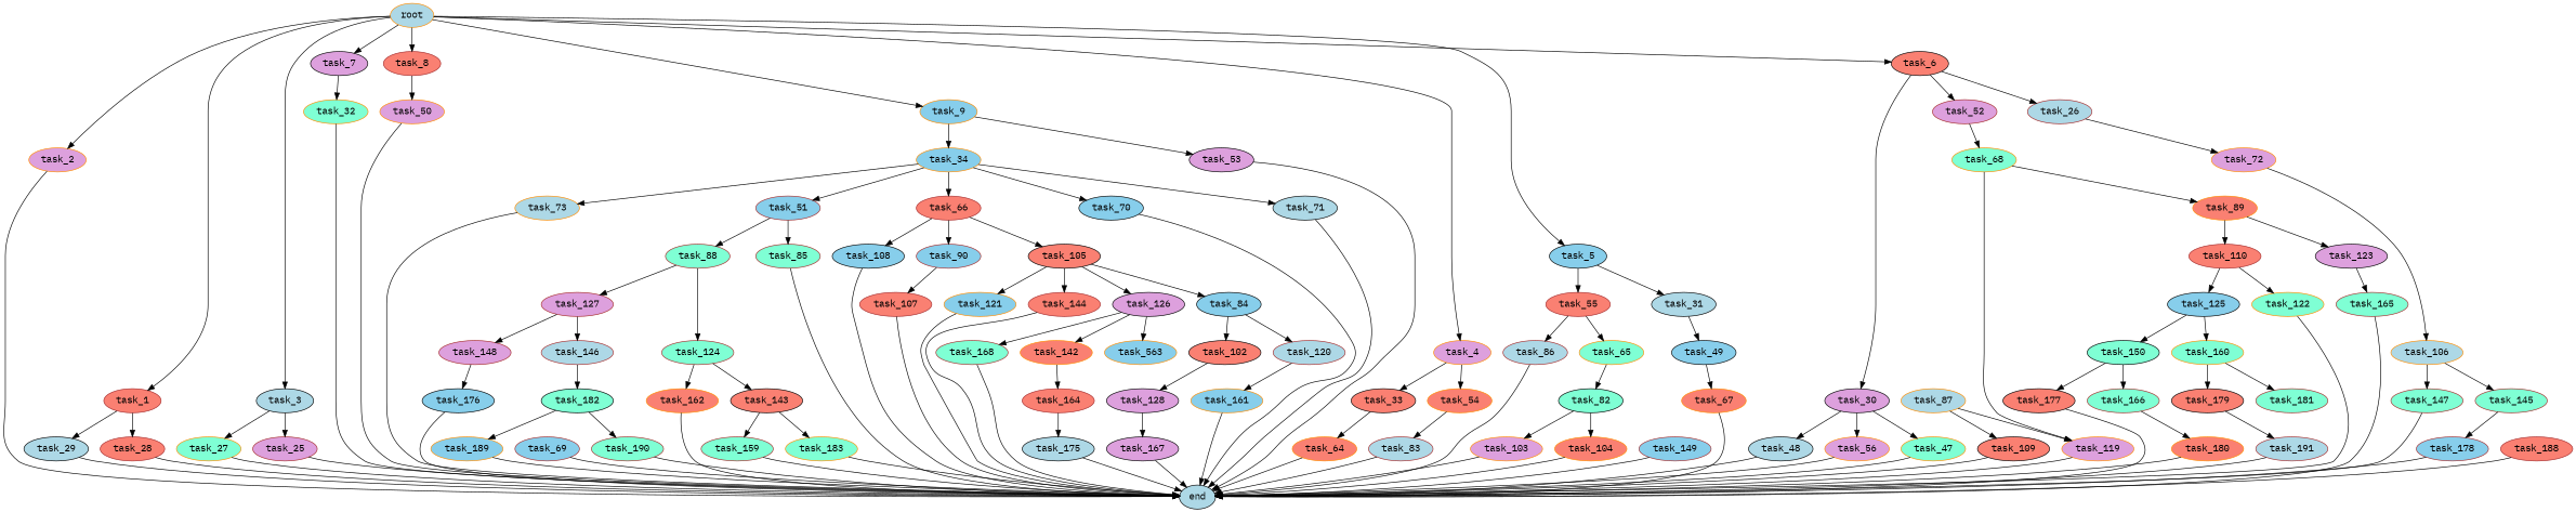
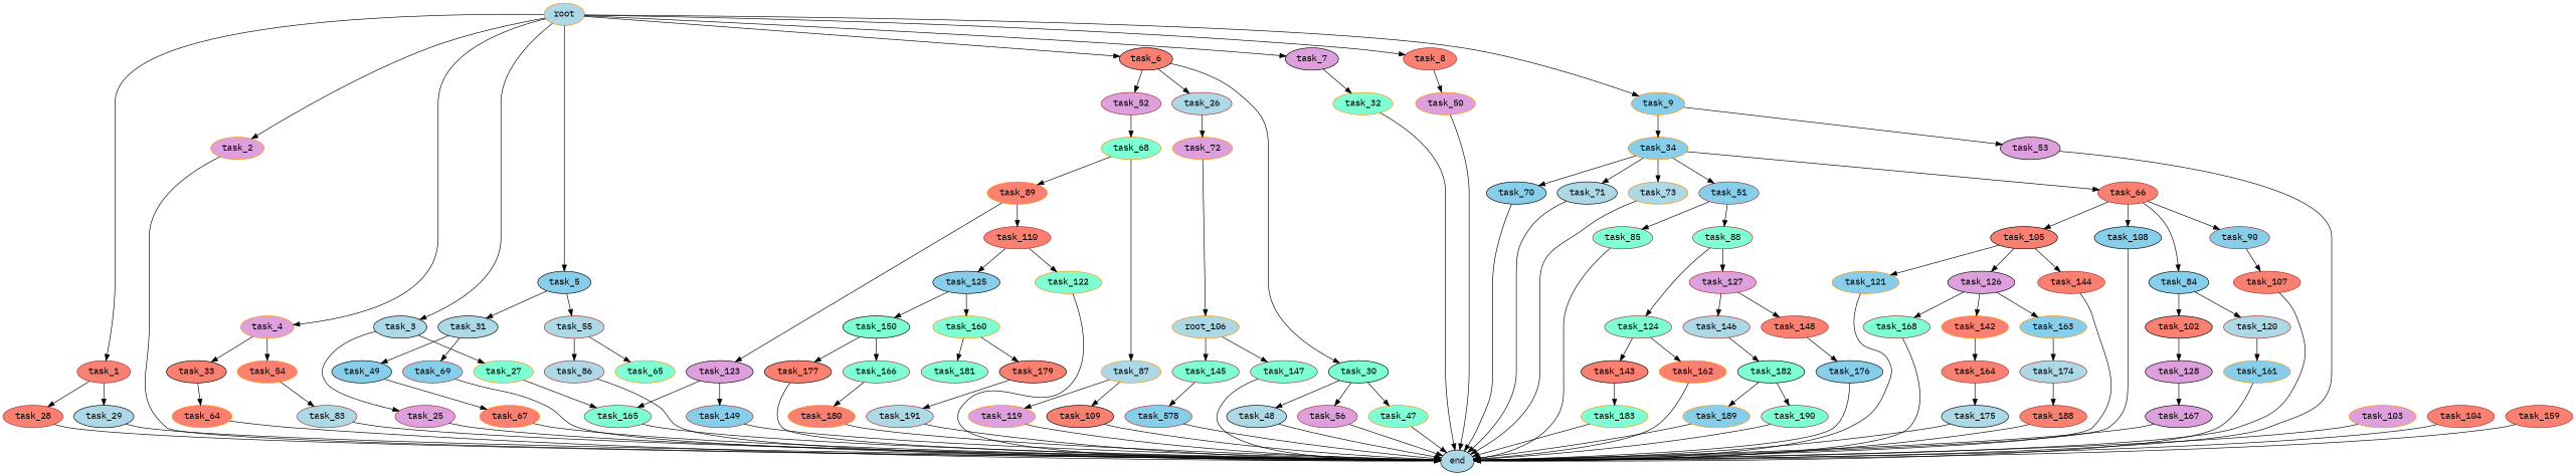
  digraph {
    fontname="IBM Plex Mono"
    node [color=brown fillcolor=salmon fontname="IBM Plex Mono" style=filled]
    edge [fontname="IBM Plex Mono"]
    root [color=darkorange fillcolor=lightblue]
    task_1
    task_2 [color=darkorange fillcolor=plum]
    task_3 [color=black fillcolor=lightblue]
    task_4 [color=darkorange fillcolor=plum]
    task_5 [color=black fillcolor=skyblue]
    task_6 [color=black]
    task_7 [color=black fillcolor=plum]
    task_8
    task_9 [color=darkorange fillcolor=skyblue]
    task_28
    task_29 [color=black fillcolor=lightblue]
    end [color=black fillcolor=lightblue]
    task_25 [fillcolor=plum]
    task_27 [color=darkorange fillcolor=aquamarine]
    task_33 [color=black]
    task_54 [color=darkorange]
    task_31 [color=black fillcolor=lightblue]
-   task_55
+   task_55 [fillcolor=lightblue]
    task_26 [fillcolor=lightblue]
-   task_30 [color=black fillcolor=plum]
+   task_30 [color=black fillcolor=aquamarine]
    task_52 [fillcolor=plum]
    task_32 [color=darkorange fillcolor=aquamarine]
    task_50 [color=darkorange fillcolor=plum]
    task_34 [color=darkorange fillcolor=skyblue]
    task_53 [color=black fillcolor=plum]
    task_64 [color=darkorange]
    task_83 [fillcolor=lightblue]
    task_49 [color=black fillcolor=skyblue]
    task_69 [fillcolor=skyblue]
    task_65 [color=darkorange fillcolor=aquamarine]
    task_86 [fillcolor=lightblue]
    task_72 [color=darkorange fillcolor=plum]
    task_47 [color=darkorange fillcolor=aquamarine]
    task_48 [color=black fillcolor=lightblue]
-   task_56 [color=darkorange fillcolor=plum]
+   task_56 [fillcolor=plum]
    task_68 [color=darkorange fillcolor=aquamarine]
    task_51 [fillcolor=skyblue]
    task_66
    task_70 [color=black fillcolor=skyblue]
    task_71 [color=black fillcolor=lightblue]
    task_73 [color=darkorange fillcolor=lightblue]
-   task_106 [color=darkorange fillcolor=lightblue]
+   task_106 [color=darkorange fillcolor=lightblue label=root_106]
    task_67 [color=darkorange]
    task_85 [fillcolor=aquamarine]
    task_88 [fillcolor=aquamarine]
    task_84 [color=black fillcolor=skyblue]
    task_90 [fillcolor=skyblue]
    task_105 [color=black]
    task_108 [color=black fillcolor=skyblue]
    task_124 [fillcolor=aquamarine]
    task_127 [fillcolor=plum]
    task_87 [color=darkorange fillcolor=lightblue]
    task_89 [color=darkorange]
-   task_82 [color=black fillcolor=aquamarine]
    task_103 [color=darkorange fillcolor=plum]
-   task_104 [color=darkorange]
+   task_104
    task_102 [color=black]
    task_120 [fillcolor=lightblue]
    task_107
    task_121 [color=darkorange fillcolor=skyblue]
    task_126 [color=black fillcolor=plum]
    task_144
    task_109 [color=black]
    task_119 [color=darkorange fillcolor=plum]
    task_110
    task_123 [color=black fillcolor=plum]
    task_145 [fillcolor=aquamarine]
    task_147 [fillcolor=aquamarine]
    task_128 [color=black fillcolor=plum]
    task_161 [color=darkorange fillcolor=skyblue]
    task_143 [color=black]
    task_162 [color=darkorange]
    task_146 [fillcolor=lightblue]
-   task_148 [fillcolor=plum]
+   task_148
    task_122 [color=darkorange fillcolor=aquamarine]
    task_125 [color=black fillcolor=skyblue]
    task_149 [fillcolor=skyblue]
    task_165 [fillcolor=aquamarine]
    task_167 [color=black fillcolor=plum]
    task_142 [color=darkorange]
-   task_163 [color=darkorange fillcolor=skyblue label=task_563]
+   task_163 [color=darkorange fillcolor=skyblue]
    task_168 [fillcolor=aquamarine]
-   task_178 [fillcolor=skyblue]
+   task_178 [fillcolor=skyblue label=task_578]
    task_150 [color=black fillcolor=aquamarine]
    task_160 [color=darkorange fillcolor=aquamarine]
-   task_159 [fillcolor=aquamarine]
+   task_159
    task_183 [color=darkorange fillcolor=aquamarine]
    task_166 [fillcolor=aquamarine]
    task_177 [color=black]
    task_179 [color=black]
    task_181 [fillcolor=aquamarine]
    task_164
+   task_174 [fillcolor=lightblue]
    task_182 [color=black fillcolor=aquamarine]
    task_176 [color=black fillcolor=skyblue]
    task_175 [color=black fillcolor=lightblue]
    task_189 [color=darkorange fillcolor=skyblue]
    task_190 [fillcolor=aquamarine]
    task_180 [color=darkorange]
    task_191 [fillcolor=lightblue]
    task_188
    root -> task_1
    root -> task_2
    root -> task_3
    root -> task_4
    root -> task_5
    root -> task_6
    root -> task_7
    root -> task_8
    root -> task_9
    task_1 -> task_28
    task_1 -> task_29
    task_2 -> end
    task_3 -> task_25
    task_3 -> task_27
    task_4 -> task_33
    task_4 -> task_54
    task_5 -> task_31
    task_5 -> task_55
    task_6 -> task_26
    task_6 -> task_30
    task_6 -> task_52
    task_7 -> task_32
    task_8 -> task_50
    task_9 -> task_34
    task_9 -> task_53
    task_28 -> end
    task_29 -> end
    task_25 -> end
-   task_27 -> end
+   task_27 -> task_165
    task_33 -> task_64
    task_54 -> task_83
    task_31 -> task_49
+   task_31 -> task_69
    task_55 -> task_65
    task_55 -> task_86
    task_26 -> task_72
    task_30 -> task_47
    task_30 -> task_48
    task_30 -> task_56
    task_52 -> task_68
    task_32 -> end
    task_50 -> end
    task_34 -> task_51
    task_34 -> task_66
    task_34 -> task_70
    task_34 -> task_71
    task_34 -> task_73
    task_53 -> end
    task_64 -> end
    task_83 -> end
    task_49 -> task_67
    task_69 -> end
-   task_65 -> task_82
    task_86 -> end
    task_72 -> task_106
    task_47 -> end
    task_48 -> end
    task_56 -> end
-   task_68 -> task_119
+   task_68 -> task_87
    task_68 -> task_89
    task_51 -> task_85
    task_51 -> task_88
-   task_105 -> task_84
+   task_66 -> task_84
    task_66 -> task_90
    task_66 -> task_105
    task_66 -> task_108
    task_70 -> end
    task_71 -> end
    task_73 -> end
    task_106 -> task_145
    task_106 -> task_147
    task_67 -> end
    task_85 -> end
    task_88 -> task_124
    task_88 -> task_127
    task_84 -> task_102
    task_84 -> task_120
    task_90 -> task_107
    task_105 -> task_121
    task_105 -> task_126
    task_105 -> task_144
    task_108 -> end
    task_124 -> task_143
    task_124 -> task_162
    task_127 -> task_146
    task_127 -> task_148
    task_87 -> task_109
    task_87 -> task_119
    task_89 -> task_110
    task_89 -> task_123
-   task_82 -> task_103
-   task_82 -> task_104
    task_103 -> end
    task_104 -> end
    task_102 -> task_128
    task_120 -> task_161
    task_107 -> end
    task_121 -> end
    task_126 -> task_142
    task_126 -> task_163
    task_126 -> task_168
    task_144 -> end
    task_109 -> end
    task_119 -> end
    task_110 -> task_122
    task_110 -> task_125
+   task_123 -> task_149
    task_123 -> task_165
    task_145 -> task_178
    task_147 -> end
    task_128 -> task_167
    task_161 -> end
-   task_143 -> task_159
    task_143 -> task_183
    task_162 -> end
    task_146 -> task_182
    task_148 -> task_176
    task_122 -> end
    task_125 -> task_150
    task_125 -> task_160
    task_149 -> end
    task_165 -> end
    task_167 -> end
    task_142 -> task_164
+   task_163 -> task_174
    task_168 -> end
    task_178 -> end
    task_150 -> task_166
    task_150 -> task_177
    task_160 -> task_179
    task_160 -> task_181
    task_159 -> end
    task_183 -> end
    task_166 -> task_180
    task_177 -> end
    task_179 -> task_191
    task_164 -> task_175
+   task_174 -> task_188
    task_182 -> task_189
    task_182 -> task_190
    task_176 -> end
    task_175 -> end
    task_189 -> end
    task_190 -> end
    task_180 -> end
    task_191 -> end
    task_188 -> end
  }
